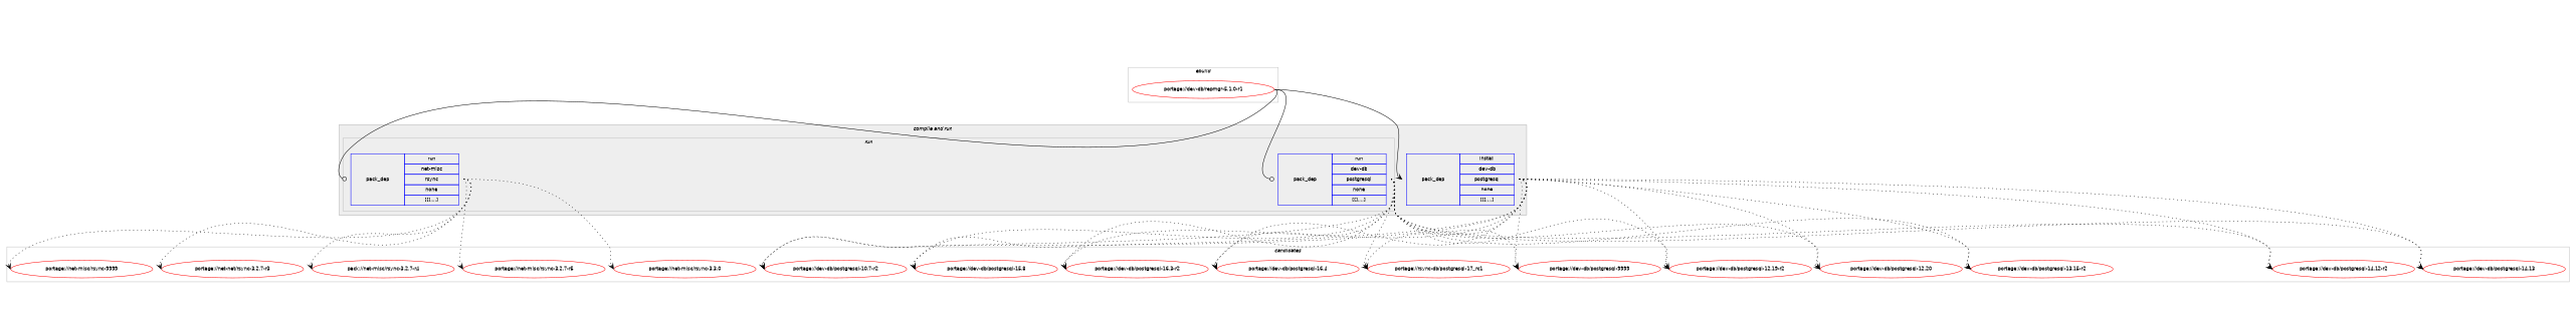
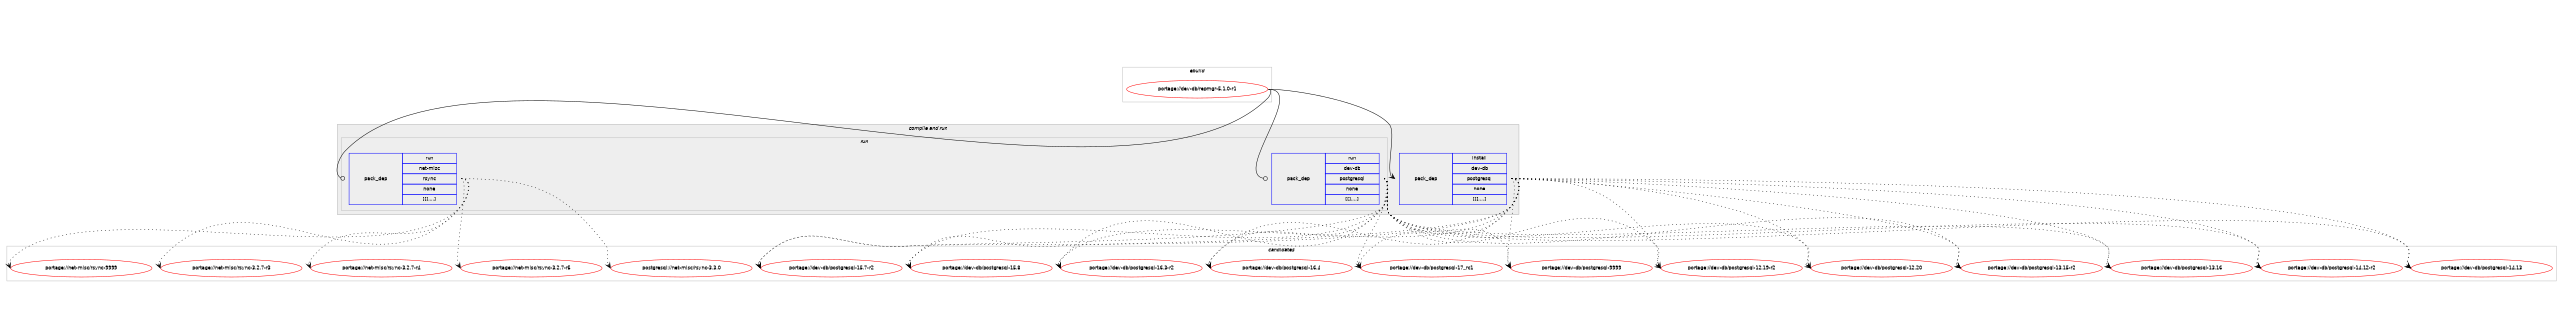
  digraph {
    compound=true
    concentrate=true
    fontname=Helvetica
    fontsize=10
    newrank=true
    rankdir=TB
    ranksep=1.5
    node [color=red fontname=Helvetica fontsize=10]
    edge [arrowhead=vee headport=w style=dotted tailport=e weight=100]
    n1 [label="portage://dev-db/repmgr-5.1.0-r1" width=4]
    n2 [color=blue label=<<TABLE BORDER="0" CELLBORDER="1" CELLSPACING="0" CELLPADDING="4" WIDTH="220"><TR><TD ROWSPAN="6" CELLPADDING="30">pack_dep</TD></TR><TR><TD WIDTH="110">install</TD></TR><TR><TD>dev-db</TD></TR><TR><TD>postgresql</TD></TR><TR><TD>none</TD></TR><TR><TD>[[],,,,]</TD></TR></TABLE>> shape=none]
    n3 [color=blue label=<<TABLE BORDER="0" CELLBORDER="1" CELLSPACING="0" CELLPADDING="4" WIDTH="220"><TR><TD ROWSPAN="6" CELLPADDING="30">pack_dep</TD></TR><TR><TD WIDTH="110">run</TD></TR><TR><TD>dev-db</TD></TR><TR><TD>postgresql</TD></TR><TR><TD>none</TD></TR><TR><TD>[[],,,,]</TD></TR></TABLE>> shape=none]
    n4 [color=blue label=<<TABLE BORDER="0" CELLBORDER="1" CELLSPACING="0" CELLPADDING="4" WIDTH="220"><TR><TD ROWSPAN="6" CELLPADDING="30">pack_dep</TD></TR><TR><TD WIDTH="110">run</TD></TR><TR><TD>net-misc</TD></TR><TR><TD>rsync</TD></TR><TR><TD>none</TD></TR><TR><TD>[[],,,,]</TD></TR></TABLE>> shape=none]
    n5 [label="portage://dev-db/postgresql-9999" width=4]
-   n6 [label="portage://rsync-db/postgresql-17_rc1" width=4]
+   n6 [label="portage://dev-db/postgresql-17_rc1" width=4]
    n7 [label="portage://dev-db/postgresql-16.4" width=4]
    n8 [label="portage://dev-db/postgresql-16.3-r2" width=4]
    n9 [label="portage://dev-db/postgresql-15.8" width=4]
-   n10 [label="portage://dev-db/postgresql-10.7-r2" width=4]
+   n10 [label="portage://dev-db/postgresql-15.7-r2" width=4]
    n11 [label="portage://dev-db/postgresql-14.13" width=4]
    n12 [label="portage://dev-db/postgresql-14.12-r2" width=4]
+   n13 [label="portage://dev-db/postgresql-13.16" width=4]
    n14 [label="portage://dev-db/postgresql-13.15-r2" width=4]
    n15 [label="portage://dev-db/postgresql-12.20" width=4]
    n16 [label="portage://dev-db/postgresql-12.19-r2" width=4]
    n17 [label="portage://net-misc/rsync-9999" width=4]
-   n18 [label="portage://net-misc/rsync-3.3.0" width=4]
+   n18 [label="postgresql://net-misc/rsync-3.3.0" width=4]
    n19 [label="portage://net-misc/rsync-3.2.7-r5" width=4]
-   n20 [label="pack://net-misc/rsync-3.2.7-r4" width=4]
-   n21 [label="portage://net-net/rsync-3.2.7-r3" width=4]
+   n20 [label="portage://net-misc/rsync-3.2.7-r4" width=4]
+   n21 [label="portage://net-misc/rsync-3.2.7-r3" width=4]
    subgraph cluster_1 {
      color=gray
      label=<<i>ebuild</i>>
      n1
    }
    subgraph cluster_2 {
      color=gray
      label=<<i>dependencies</i>>
      subgraph cluster_3 {
        color=gray
        fillcolor="#eeeeee"
        label=<<i>compile</i>>
        style=filled
        subgraph sub_4 {
          color=gray
          fillcolor="#eeeeee"
          label=<<i>compile</i>>
          style=filled
          n2
        }
      }
      subgraph cluster_5 {
        color=gray
        fillcolor="#eeeeee"
        label=<<i>compile and run</i>>
        style=filled
      }
      subgraph cluster_6 {
        color=gray
        fillcolor="#eeeeee"
        label=<<i>run</i>>
        style=filled
        subgraph sub_7 {
          color=gray
          fillcolor="#eeeeee"
          label=<<i>run</i>>
          style=filled
          n3
        }
        subgraph sub_8 {
          color=gray
          fillcolor="#eeeeee"
          label=<<i>run</i>>
          style=filled
          n4
        }
      }
    }
    subgraph cluster_9 {
      color=gray
      label=<<i>candidates</i>>
      rank=same
      subgraph sub_10 {
        color=black
        label=<<i>candidates</i>>
        nodesep=1
        rank=same
        n5
        n6
        n7
        n8
        n9
        n10
        n11
        n12
+       n13
        n14
        n15
        n16
      }
      subgraph sub_11 {
        color=black
        label=<<i>candidates</i>>
        nodesep=1
        rank=same
        n5
        n6
        n7
        n8
        n9
        n10
        n11
        n12
+       n13
        n14
        n15
        n16
      }
      subgraph sub_12 {
        color=black
        label=<<i>candidates</i>>
        nodesep=1
        rank=same
        n17
        n18
        n19
        n20
        n21
      }
    }
    n1 -> n2 [style=solid weight=20]
    n1 -> n3 [arrowhead=odot style=solid weight=20]
    n1 -> n4 [arrowhead=odot style=solid weight=20]
    n2 -> n5
    n2 -> n6
    n2 -> n7
    n2 -> n8
    n2 -> n9
    n2 -> n10
    n2 -> n11
    n2 -> n12
+   n2 -> n13
    n2 -> n14
    n2 -> n15
    n2 -> n16
    n3 -> n5
    n3 -> n6
    n3 -> n7
    n3 -> n8
    n3 -> n9
    n3 -> n10
    n3 -> n11
    n3 -> n12
+   n3 -> n13
    n3 -> n14
    n3 -> n15
    n3 -> n16
    n4 -> n17
    n4 -> n18
    n4 -> n19
    n4 -> n20
    n4 -> n21
  }
